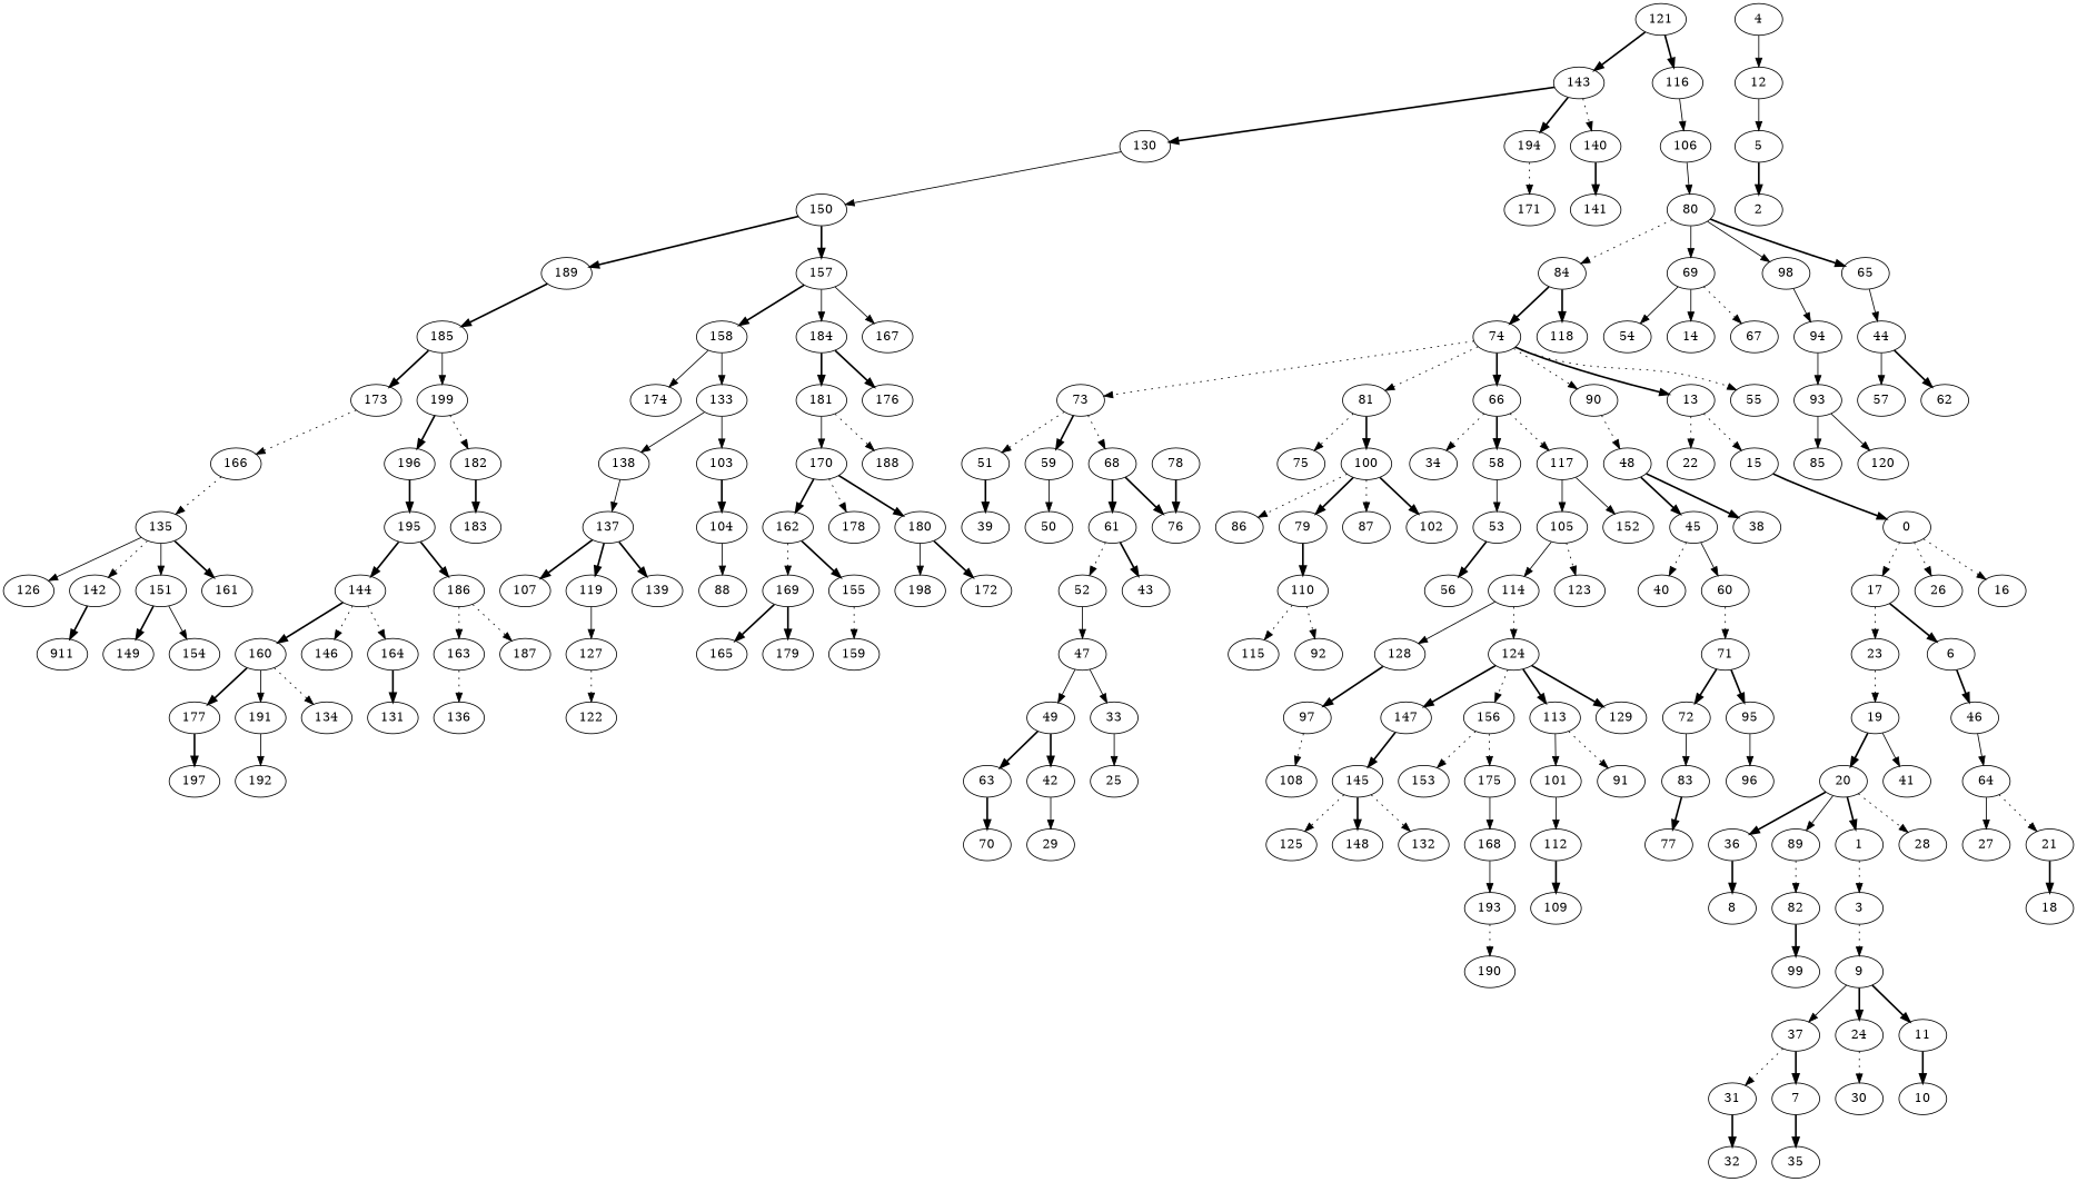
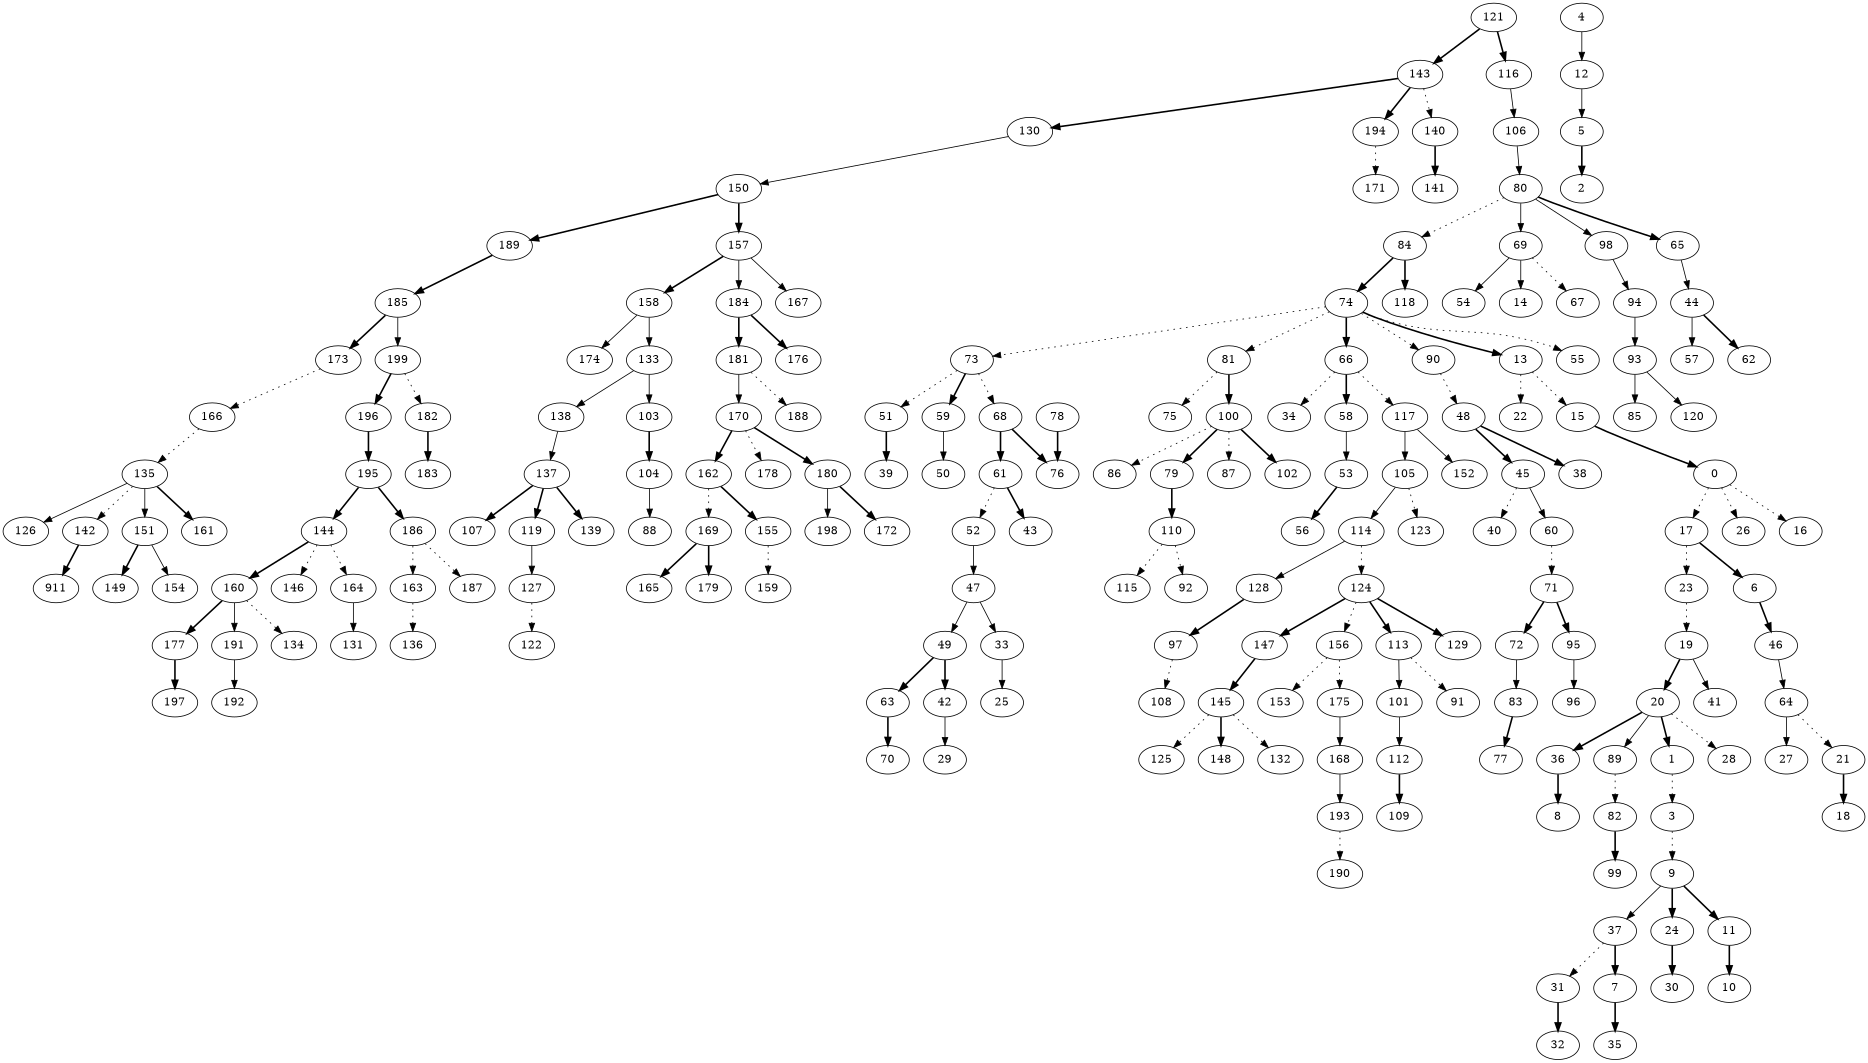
  digraph {
    edge [style=bold]
    n1 [label=121]
    n2 [label=143]
    n3 [label=116]
    n4 [label=130]
    n5 [label=194]
    n6 [label=140]
    n7 [label=106]
    n8 [label=150]
    n9 [label=171]
    n10 [label=141]
    n11 [label=189]
    n12 [label=157]
    n13 [label=185]
    n14 [label=158]
    n15 [label=184]
    n16 [label=167]
    n17 [label=173]
    n18 [label=199]
    n19 [label=174]
    n20 [label=133]
    n21 [label=181]
    n22 [label=176]
    n23 [label=166]
    n24 [label=196]
    n25 [label=182]
    n26 [label=135]
    n27 [label=126]
    n28 [label=142]
    n29 [label=151]
    n30 [label=161]
    n31 [label=195]
    n32 [label=183]
    n33 [label=138]
    n34 [label=103]
    n35 [label=170]
    n36 [label=188]
    n37 [label=144]
    n38 [label=186]
    n39 [label=160]
    n40 [label=146]
    n41 [label=164]
    n42 [label=163]
    n43 [label=187]
    n44 [label=177]
    n45 [label=191]
    n46 [label=134]
    n47 [label=131]
    n48 [label=197]
    n49 [label=192]
    n50 [label=136]
    n51 [label=911]
    n52 [label=149]
    n53 [label=154]
    n54 [label=162]
    n55 [label=178]
    n56 [label=180]
    n57 [label=169]
    n58 [label=155]
    n59 [label=198]
    n60 [label=172]
    n61 [label=165]
    n62 [label=179]
    n63 [label=159]
    n64 [label=80]
    n65 [label=84]
    n66 [label=69]
    n67 [label=98]
    n68 [label=65]
    n69 [label=74]
    n70 [label=118]
    n71 [label=54]
    n72 [label=14]
    n73 [label=67]
    n74 [label=94]
    n75 [label=44]
    n76 [label=73]
    n77 [label=81]
    n78 [label=66]
    n79 [label=90]
    n80 [label=13]
    n81 [label=55]
    n82 [label=93]
    n83 [label=85]
    n84 [label=120]
    n85 [label=51]
    n86 [label=59]
    n87 [label=68]
    n88 [label=75]
    n89 [label=100]
    n90 [label=34]
    n91 [label=58]
    n92 [label=117]
    n93 [label=48]
    n94 [label=22]
    n95 [label=15]
    n96 [label=39]
    n97 [label=50]
    n98 [label=61]
    n99 [label=76]
    n100 [label=86]
    n101 [label=79]
    n102 [label=87]
    n103 [label=102]
    n104 [label=53]
    n105 [label=105]
    n106 [label=152]
    n107 [label=56]
    n108 [label=52]
    n109 [label=43]
    n110 [label=47]
    n111 [label=49]
    n112 [label=33]
    n113 [label=63]
    n114 [label=42]
    n115 [label=25]
    n116 [label=70]
    n117 [label=29]
    n118 [label=45]
    n119 [label=38]
    n120 [label=57]
    n121 [label=62]
    n122 [label=110]
    n123 [label=115]
    n124 [label=92]
    n125 [label=40]
    n126 [label=60]
    n127 [label=71]
    n128 [label=114]
    n129 [label=123]
    n130 [label=128]
    n131 [label=124]
    n132 [label=97]
    n133 [label=147]
    n134 [label=156]
    n135 [label=113]
    n136 [label=129]
    n137 [label=108]
    n138 [label=0]
    n139 [label=17]
    n140 [label=26]
    n141 [label=16]
    n142 [label=23]
    n143 [label=6]
    n144 [label=19]
    n145 [label=46]
    n146 [label=20]
    n147 [label=41]
    n148 [label=64]
    n149 [label=27]
    n150 [label=21]
    n151 [label=18]
    n152 [label=36]
    n153 [label=89]
    n154 [label=1]
    n155 [label=28]
    n156 [label=8]
    n157 [label=82]
    n158 [label=3]
    n159 [label=99]
    n160 [label=9]
    n161 [label=37]
    n162 [label=24]
    n163 [label=11]
    n164 [label=31]
    n165 [label=7]
    n166 [label=30]
    n167 [label=10]
    n168 [label=32]
    n169 [label=35]
    n170 [label=4]
    n171 [label=12]
    n172 [label=5]
    n173 [label=2]
    n174 [label=145]
    n175 [label=153]
    n176 [label=175]
    n177 [label=101]
    n178 [label=91]
    n179 [label=125]
    n180 [label=148]
    n181 [label=132]
    n182 [label=168]
    n183 [label=112]
    n184 [label=109]
    n185 [label=193]
    n186 [label=72]
    n187 [label=95]
    n188 [label=83]
    n189 [label=96]
    n190 [label=77]
    n191 [label=78]
    n192 [label=137]
    n193 [label=104]
    n194 [label=107]
    n195 [label=119]
    n196 [label=139]
    n197 [label=127]
    n198 [label=190]
    n199 [label=88]
    n200 [label=122]
    n1 -> n2
    n1 -> n3
    n2 -> n4
    n2 -> n5
    n2 -> n6 [style=dotted]
    n3 -> n7 [style=solid]
    n4 -> n8 [style=solid]
    n5 -> n9 [style=dotted]
    n6 -> n10
    n7 -> n64 [style=solid]
    n8 -> n11
    n8 -> n12
    n11 -> n13
    n12 -> n14
    n12 -> n15 [style=solid]
    n12 -> n16 [style=solid]
    n13 -> n17
    n13 -> n18 [style=solid]
    n14 -> n19 [style=solid]
    n14 -> n20 [style=solid]
    n15 -> n21
    n15 -> n22
    n17 -> n23 [style=dotted]
    n18 -> n24
    n18 -> n25 [style=dotted]
    n20 -> n33 [style=solid]
    n20 -> n34 [style=solid]
    n21 -> n35 [style=solid]
    n21 -> n36 [style=dotted]
    n23 -> n26 [style=dotted]
    n24 -> n31
    n25 -> n32
    n26 -> n27 [style=solid]
    n26 -> n28 [style=dotted]
    n26 -> n29 [style=solid]
    n26 -> n30
    n28 -> n51
    n29 -> n52
    n29 -> n53 [style=solid]
    n31 -> n37
    n31 -> n38
    n33 -> n192 [style=solid]
    n34 -> n193
    n35 -> n54
    n35 -> n55 [style=dotted]
    n35 -> n56
    n37 -> n39
    n37 -> n40 [style=dotted]
    n37 -> n41 [style=dotted]
    n38 -> n42 [style=dotted]
    n38 -> n43 [style=dotted]
    n39 -> n44
    n39 -> n45 [style=solid]
    n39 -> n46 [style=dotted]
-   n41 -> n47
+   n41 -> n47 [style=solid]
    n42 -> n50 [style=dotted]
    n44 -> n48
    n45 -> n49 [style=solid]
    n54 -> n57 [style=dotted]
    n54 -> n58
    n56 -> n59 [style=solid]
    n56 -> n60
    n57 -> n61
    n57 -> n62
    n58 -> n63 [style=dotted]
    n64 -> n65 [style=dotted]
    n64 -> n66 [style=solid]
    n64 -> n67 [style=solid]
    n64 -> n68
    n65 -> n69
    n65 -> n70
    n66 -> n71 [style=solid]
    n66 -> n72 [style=solid]
    n66 -> n73 [style=dotted]
    n67 -> n74 [style=solid]
    n68 -> n75 [style=solid]
    n69 -> n76 [style=dotted]
    n69 -> n77 [style=dotted]
    n69 -> n78
    n69 -> n79 [style=dotted]
    n69 -> n80
    n69 -> n81 [style=dotted]
    n74 -> n82 [style=solid]
    n75 -> n120 [style=solid]
    n75 -> n121
    n76 -> n85 [style=dotted]
    n76 -> n86
    n76 -> n87 [style=dotted]
    n77 -> n88 [style=dotted]
    n77 -> n89
    n78 -> n90 [style=dotted]
    n78 -> n91
    n78 -> n92 [style=dotted]
    n79 -> n93 [style=dotted]
    n80 -> n94 [style=dotted]
    n80 -> n95 [style=dotted]
    n82 -> n83 [style=solid]
    n82 -> n84 [style=solid]
    n85 -> n96
    n86 -> n97 [style=solid]
    n87 -> n98
    n87 -> n99
    n89 -> n100 [style=dotted]
    n89 -> n101
    n89 -> n102 [style=dotted]
    n89 -> n103
    n91 -> n104 [style=solid]
    n92 -> n105 [style=solid]
    n92 -> n106 [style=solid]
    n93 -> n118
    n93 -> n119
    n95 -> n138
    n98 -> n108 [style=dotted]
    n98 -> n109
    n101 -> n122
    n104 -> n107
    n105 -> n128 [style=solid]
    n105 -> n129 [style=dotted]
    n108 -> n110 [style=solid]
    n110 -> n111 [style=solid]
    n110 -> n112 [style=solid]
    n111 -> n113
    n111 -> n114
    n112 -> n115 [style=solid]
    n113 -> n116
    n114 -> n117 [style=solid]
    n118 -> n125 [style=dotted]
    n118 -> n126 [style=solid]
    n122 -> n123 [style=dotted]
    n122 -> n124 [style=dotted]
    n126 -> n127 [style=dotted]
    n127 -> n186
    n127 -> n187
    n128 -> n130 [style=solid]
    n128 -> n131 [style=dotted]
    n130 -> n132
    n131 -> n133
    n131 -> n134 [style=dotted]
    n131 -> n135
    n131 -> n136
    n132 -> n137 [style=dotted]
    n133 -> n174
    n134 -> n175 [style=dotted]
    n134 -> n176 [style=dotted]
    n135 -> n177 [style=solid]
    n135 -> n178 [style=dotted]
    n138 -> n139 [style=dotted]
    n138 -> n140 [style=dotted]
    n138 -> n141 [style=dotted]
    n139 -> n142 [style=dotted]
    n139 -> n143
    n142 -> n144 [style=dotted]
    n143 -> n145
    n144 -> n146
    n144 -> n147 [style=solid]
    n145 -> n148 [style=solid]
    n146 -> n152
    n146 -> n153 [style=solid]
    n146 -> n154
    n146 -> n155 [style=dotted]
    n148 -> n149 [style=solid]
    n148 -> n150 [style=dotted]
    n150 -> n151
    n152 -> n156
    n153 -> n157 [style=dotted]
    n154 -> n158 [style=dotted]
    n157 -> n159
    n158 -> n160 [style=dotted]
    n160 -> n161 [style=solid]
    n160 -> n162
    n160 -> n163
    n161 -> n164 [style=dotted]
    n161 -> n165
-   n162 -> n166 [style=dotted]
+   n162 -> n166
    n163 -> n167
    n164 -> n168
    n165 -> n169
    n170 -> n171 [style=solid]
    n171 -> n172 [style=solid]
    n172 -> n173
    n174 -> n179 [style=dotted]
    n174 -> n180
    n174 -> n181 [style=dotted]
    n176 -> n182 [style=solid]
    n177 -> n183 [style=solid]
    n182 -> n185 [style=solid]
    n183 -> n184
    n185 -> n198 [style=dotted]
    n186 -> n188 [style=solid]
    n187 -> n189 [style=solid]
    n188 -> n190
    n191 -> n99
    n192 -> n194
    n192 -> n195
    n192 -> n196
    n193 -> n199 [style=solid]
    n195 -> n197 [style=solid]
    n197 -> n200 [style=dotted]
  }
